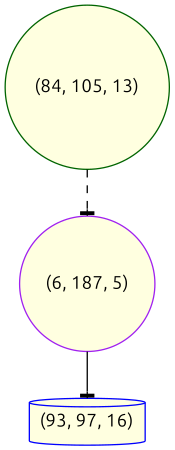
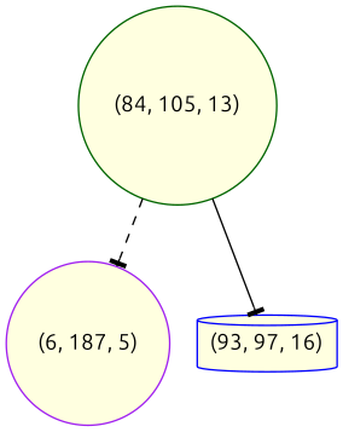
  digraph {
    fontname=Ubuntu
    node [fillcolor=lightyellow fontname=Ubuntu shape=circle style=filled]
    edge [arrowhead=tee fontname=Ubuntu]
    "(6, 187, 5)" [color=purple]
    "(84, 105, 13)" [color=darkgreen]
    "(93, 97, 16)" [color=blue shape=cylinder]
    "(84, 105, 13)" -> "(6, 187, 5)" [style=dashed]
-   "(6, 187, 5)" -> "(93, 97, 16)" [style=solid]
+   "(84, 105, 13)" -> "(93, 97, 16)" [style=solid]
  }
